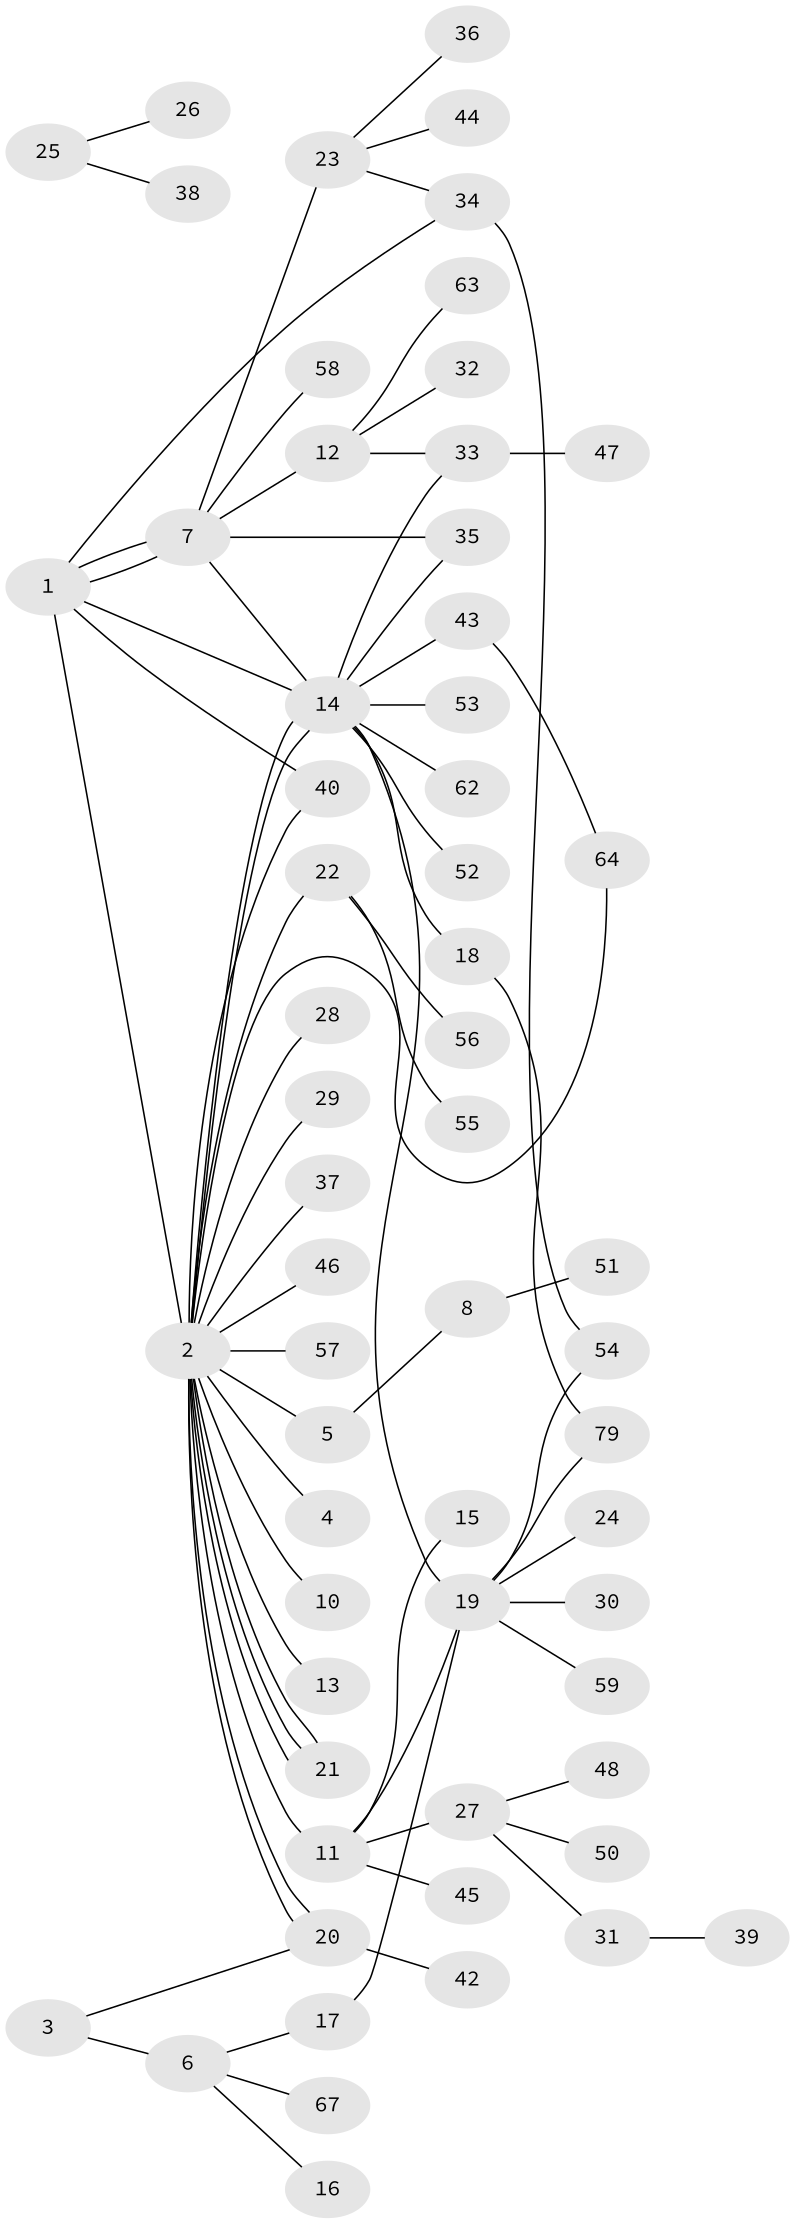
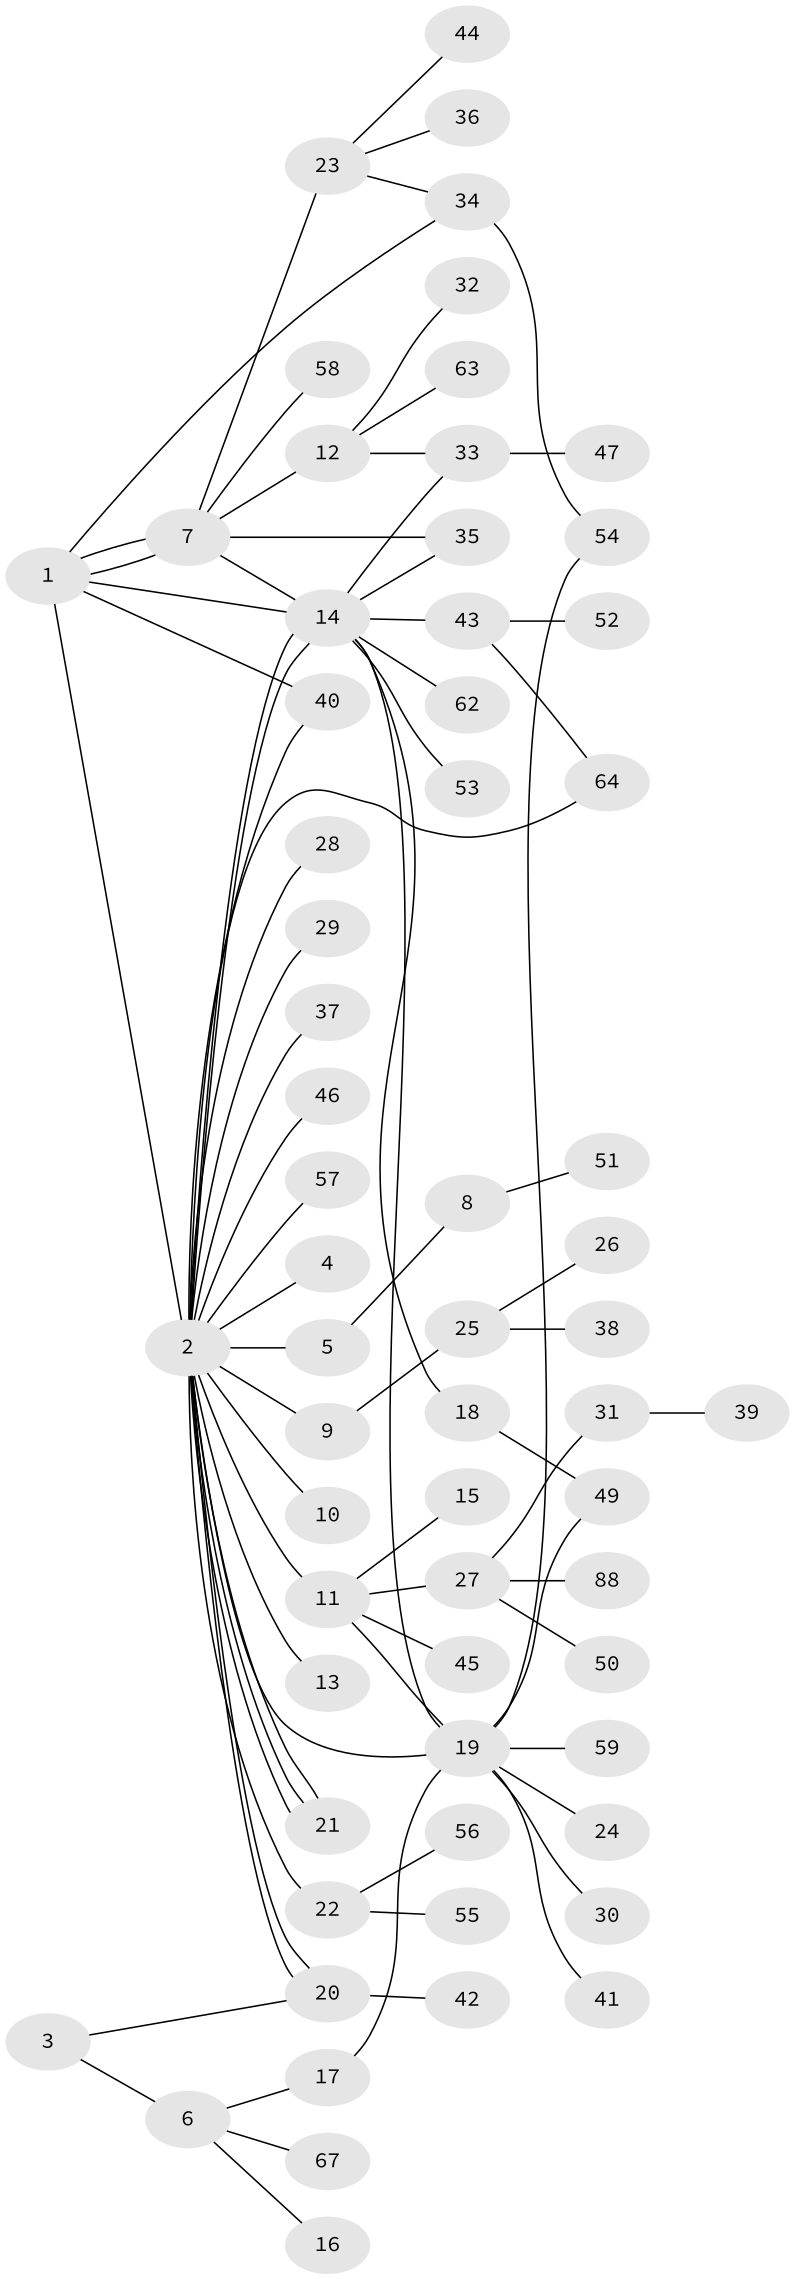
  graph {
    fontname="Source Code Pro"
    rankdir=LR
    node [color=gray90 fontname="Source Code Pro" style=filled]
    edge [fontname="Source Code Pro"]
    1
    2
    7
    14
    34
    40
    4
    5
+   9
    10
    11
    13
    19
    20
    21
    22
    28
    29
    37
    46
    57
    64
    12
    23
    35
    58
    33
    18
    43
    52
    53
    62
    54
    3
    6
    8
    25
    15
    27
    45
-   49 [label=79]
+   49
    24
    30
+   41
    59
    42
    55
    56
    16
    17
    n51 [label=67]
    51
    32
    63
    36
    44
    26
    38
    31
-   48
+   48 [label=88]
    50
    47
    39
    1 -- 2
    1 -- 7
    1 -- 7
    1 -- 14
    1 -- 34
    1 -- 40
    2 -- 14
    2 -- 14
    2 -- 40
    2 -- 4
    2 -- 5
+   2 -- 9
    2 -- 10
    2 -- 11
    2 -- 13
+   2 -- 19
    2 -- 20
    2 -- 20
    2 -- 21
    2 -- 21
    2 -- 21
    2 -- 22
    2 -- 28
    2 -- 29
    2 -- 37
    2 -- 46
    2 -- 57
    2 -- 64
    7 -- 14
    7 -- 12
    7 -- 23
    7 -- 35
    7 -- 58
    14 -- 19
    14 -- 35
    14 -- 33
    14 -- 18
    14 -- 43
-   14 -- 52
+   43 -- 52
    14 -- 53
    14 -- 62
    34 -- 54
    5 -- 8
+   9 -- 25
    11 -- 19
    11 -- 15
    11 -- 27
    11 -- 45
    19 -- 54
    19 -- 49
    19 -- 24
    19 -- 30
+   19 -- 41
    19 -- 59
    20 -- 42
    22 -- 55
    22 -- 56
    12 -- 33
    12 -- 32
    12 -- 63
    23 -- 34
    23 -- 36
    23 -- 44
    33 -- 47
    18 -- 49
    43 -- 64
    3 -- 20
    3 -- 6
    6 -- 16
    6 -- 17
    6 -- n51
    8 -- 51
    25 -- 26
    25 -- 38
    27 -- 31
    27 -- 48
    27 -- 50
    17 -- 19
    31 -- 39
  }
